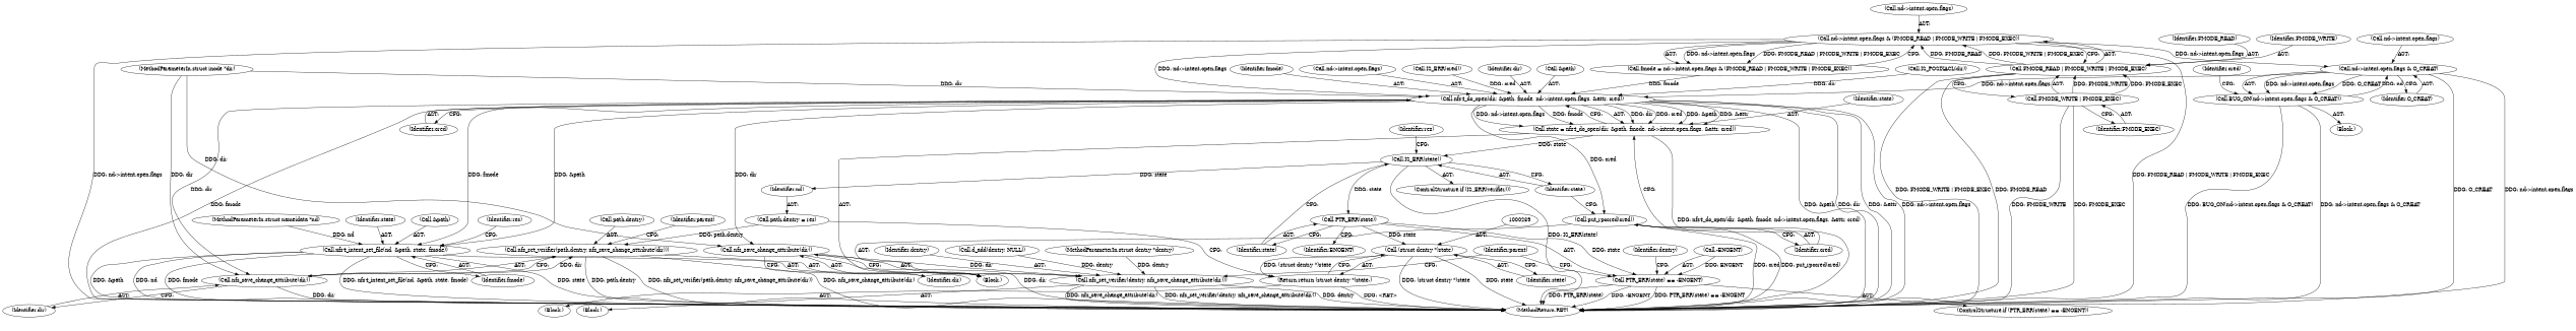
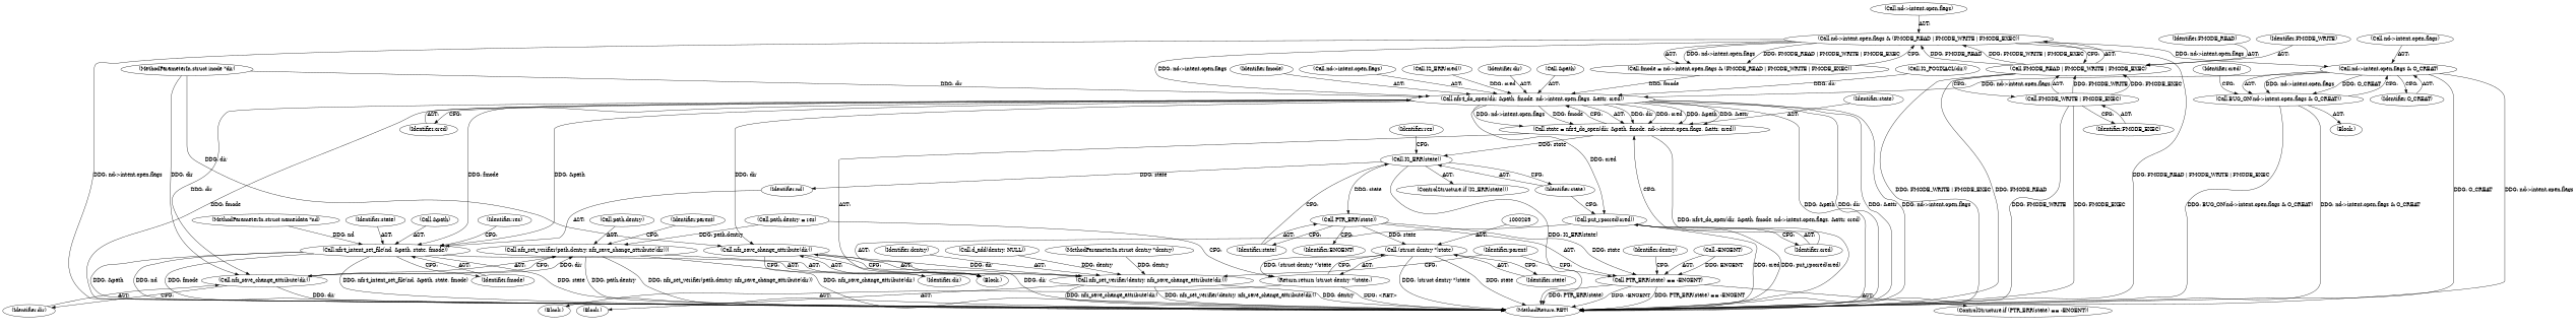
  digraph {
    n1 [label="(Call,nd->intent.open.flags & O_CREAT)"]
    n2 [label="(Call,BUG_ON(nd->intent.open.flags & O_CREAT))"]
    n3 [label="(Call,nfs4_do_open(dir, &path, fmode, nd->intent.open.flags, &attr, cred))"]
    n4 [label="(MethodReturn,RET)"]
    n5 [label="(Identifier,O_CREAT)"]
    n6 [label="(Block,)"]
    n7 [label="(Call,state = nfs4_do_open(dir, &path, fmode, nd->intent.open.flags, &attr, cred))"]
    n8 [label="(Call,nfs4_intent_set_file(nd, &path, state, fmode))"]
    n9 [label="(Call,put_rpccred(cred))"]
    n10 [label="(Call,nfs_save_change_attribute(dir))"]
    n11 [label="(Call,nfs_save_change_attribute(dir))"]
    n12 [label="(Identifier,cred)"]
    n13 [label="(Call,nd->intent.open.flags & (FMODE_READ | FMODE_WRITE | FMODE_EXEC))"]
    n14 [label="(Call,FMODE_READ | FMODE_WRITE | FMODE_EXEC)"]
    n15 [label="(Call,fmode = nd->intent.open.flags & (FMODE_READ | FMODE_WRITE | FMODE_EXEC))"]
    n16 [label="(Call,FMODE_WRITE | FMODE_EXEC)"]
    n17 [label="(Identifier,FMODE_EXEC)"]
    n18 [label="(Call,IS_ERR(state))"]
    n19 [label="(Block,)"]
    n20 [label="(Identifier,fmode)"]
    n21 [label="(Identifier,cred)"]
    n22 [label="(Call,nfs_set_verifier(dentry, nfs_save_change_attribute(dir)))"]
    n23 [label="(Identifier,dir)"]
    n24 [label="(Call,nfs_set_verifier(path.dentry, nfs_save_change_attribute(dir)))"]
    n25 [label="(Identifier,dir)"]
    n26 [label="(Call,PTR_ERR(state))"]
    n27 [label="(Identifier,state)"]
-   n28 [label="(ControlStructure,if (IS_ERR(verifier)))"]
+   n28 [label="(ControlStructure,if (IS_ERR(state)))"]
    n29 [label="(Identifier,nd)"]
    n30 [label="(Call,PTR_ERR(state) == -ENOENT)"]
    n31 [label="(Call,(struct dentry *)state)"]
    n32 [label="(Identifier,state)"]
    n33 [label="(Identifier,ENOENT)"]
    n34 [label="(ControlStructure,if (PTR_ERR(state) == -ENOENT))"]
    n35 [label="(Return,return (struct dentry *)state;)"]
    n36 [label="(Identifier,state)"]
    n37 [label="(Call,-ENOENT)"]
    n38 [label="(Block,)"]
    n39 [label="(Block,)"]
    n40 [label="(Call,nd->intent.open.flags)"]
    n41 [label="(Call,&path)"]
    n42 [label="(Identifier,parent)"]
    n43 [label="(MethodParameterIn,struct inode *dir)"]
    n44 [label="(Identifier,fmode)"]
    n45 [label="(Identifier,cred)"]
    n46 [label="(Identifier,state)"]
    n47 [label="(Identifier,res)"]
    n48 [label="(Identifier,dentry)"]
    n49 [label="(Identifier,state)"]
    n50 [label="(Call,nd->intent.open.flags)"]
    n51 [label="(Identifier,FMODE_READ)"]
    n52 [label="(Identifier,parent)"]
    n53 [label="(Call,path.dentry = res)"]
    n54 [label="(Call,nd->intent.open.flags)"]
    n55 [label="(Call,path.dentry)"]
    n56 [label="(Call,d_add(dentry, NULL))"]
    n57 [label="(Identifier,res)"]
    n58 [label="(Call,IS_ERR(cred))"]
    n59 [label="(Identifier,dir)"]
    n60 [label="(Call,&path)"]
    n61 [label="(MethodParameterIn,struct dentry *dentry)"]
    n62 [label="(Identifier,FMODE_WRITE)"]
    n63 [label="(MethodParameterIn,struct nameidata *nd)"]
    n64 [label="(Identifier,dentry)"]
    n65 [label="(Call,IS_POSIXACL(dir))"]
    1000239
    n1 -> n2 [label="AST: "]
    n1 -> n2 [label="DDG: nd->intent.open.flags"]
    n1 -> n2 [label="DDG: O_CREAT"]
    n1 -> n3 [label="DDG: nd->intent.open.flags"]
    n1 -> n4 [label="DDG: O_CREAT"]
    n1 -> n4 [label="DDG: nd->intent.open.flags"]
    n1 -> n5 [label="CFG: "]
-   n2 -> n1 [label="DDG: nd"]
+   n2 -> n1 [label="CFG: "]
    n2 -> n4 [label="DDG: nd->intent.open.flags & O_CREAT"]
    n2 -> n4 [label="DDG: BUG_ON(nd->intent.open.flags & O_CREAT)"]
    n2 -> n6 [label="AST: "]
    n3 -> n4 [label="DDG: dir"]
    n3 -> n4 [label="DDG: &attr"]
    n3 -> n4 [label="DDG: nd->intent.open.flags"]
    n3 -> n4 [label="DDG: &path"]
    n3 -> n4 [label="DDG: fmode"]
    n3 -> n7 [label="AST: "]
    n3 -> n7 [label="DDG: dir"]
    n3 -> n7 [label="DDG: cred"]
    n3 -> n7 [label="DDG: &path"]
    n3 -> n7 [label="DDG: &attr"]
    n3 -> n7 [label="DDG: nd->intent.open.flags"]
    n3 -> n7 [label="DDG: fmode"]
    n3 -> n8 [label="DDG: &path"]
    n3 -> n8 [label="DDG: fmode"]
    n3 -> n9 [label="DDG: cred"]
    n3 -> n10 [label="DDG: dir"]
    n3 -> n11 [label="DDG: dir"]
    n3 -> n12 [label="CFG: "]
    n5 -> n1 [label="AST: "]
    n7 -> n3 [label="CFG: "]
    n7 -> n4 [label="DDG: nfs4_do_open(dir, &path, fmode, nd->intent.open.flags, &attr, cred)"]
    n7 -> n18 [label="DDG: state"]
    n7 -> n19 [label="AST: "]
    n8 -> n4 [label="DDG: &path"]
    n8 -> n4 [label="DDG: nd"]
    n8 -> n4 [label="DDG: nfs4_intent_set_file(nd, &path, state, fmode)"]
    n8 -> n4 [label="DDG: state"]
    n8 -> n4 [label="DDG: fmode"]
    n8 -> n19 [label="AST: "]
    n8 -> n20 [label="CFG: "]
    n9 -> n4 [label="DDG: cred"]
    n9 -> n4 [label="DDG: put_rpccred(cred)"]
    n9 -> n19 [label="AST: "]
    n9 -> n21 [label="CFG: "]
    n10 -> n4 [label="DDG: dir"]
    n10 -> n22 [label="AST: "]
    n10 -> n22 [label="DDG: dir"]
    n10 -> n23 [label="CFG: "]
    n11 -> n4 [label="DDG: dir"]
    n11 -> n24 [label="AST: "]
    n11 -> n24 [label="DDG: dir"]
    n11 -> n25 [label="CFG: "]
    n12 -> n3 [label="AST: "]
    n13 -> n1 [label="DDG: nd->intent.open.flags"]
    n13 -> n3 [label="DDG: nd->intent.open.flags"]
    n13 -> n4 [label="DDG: FMODE_READ | FMODE_WRITE | FMODE_EXEC"]
    n13 -> n4 [label="DDG: nd->intent.open.flags"]
    n13 -> n14 [label="CFG: "]
    n13 -> n15 [label="AST: "]
    n13 -> n15 [label="DDG: nd->intent.open.flags"]
    n13 -> n15 [label="DDG: FMODE_READ | FMODE_WRITE | FMODE_EXEC"]
    n14 -> n4 [label="DDG: FMODE_WRITE | FMODE_EXEC"]
    n14 -> n4 [label="DDG: FMODE_READ"]
    n14 -> n13 [label="AST: "]
    n14 -> n13 [label="DDG: FMODE_READ"]
    n14 -> n13 [label="DDG: FMODE_WRITE | FMODE_EXEC"]
    n14 -> n16 [label="CFG: "]
    n15 -> n3 [label="DDG: fmode"]
    n15 -> n13 [label="CFG: "]
    n16 -> n4 [label="DDG: FMODE_WRITE"]
    n16 -> n4 [label="DDG: FMODE_EXEC"]
    n16 -> n14 [label="AST: "]
    n16 -> n14 [label="DDG: FMODE_WRITE"]
    n16 -> n14 [label="DDG: FMODE_EXEC"]
    n16 -> n17 [label="CFG: "]
    n17 -> n16 [label="AST: "]
    n18 -> n4 [label="DDG: IS_ERR(state)"]
    n18 -> n26 [label="DDG: state"]
    n18 -> n27 [label="CFG: "]
    n18 -> n28 [label="AST: "]
    n18 -> n29 [label="DDG: state"]
    n20 -> n8 [label="AST: "]
    n21 -> n7 [label="CFG: "]
    n21 -> n9 [label="AST: "]
    n22 -> n4 [label="DDG: nfs_set_verifier(dentry, nfs_save_change_attribute(dir))"]
    n22 -> n4 [label="DDG: dentry"]
    n22 -> n4 [label="DDG: nfs_save_change_attribute(dir)"]
    n22 -> n10 [label="CFG: "]
    n22 -> n39 [label="AST: "]
    n23 -> n10 [label="AST: "]
    n24 -> n4 [label="DDG: path.dentry"]
    n24 -> n4 [label="DDG: nfs_set_verifier(path.dentry, nfs_save_change_attribute(dir))"]
    n24 -> n4 [label="DDG: nfs_save_change_attribute(dir)"]
    n24 -> n11 [label="CFG: "]
    n24 -> n19 [label="AST: "]
    n25 -> n11 [label="AST: "]
    n26 -> n30 [label="AST: "]
    n26 -> n30 [label="DDG: state"]
    n26 -> n31 [label="DDG: state"]
    n26 -> n32 [label="CFG: "]
    n26 -> n33 [label="CFG: "]
    n27 -> n9 [label="CFG: "]
    n27 -> n18 [label="AST: "]
-   n29 -> n53 [label="AST: "]
+   n29 -> n8 [label="AST: "]
    n30 -> n4 [label="DDG: PTR_ERR(state)"]
    n30 -> n4 [label="DDG: -ENOENT"]
    n30 -> n4 [label="DDG: PTR_ERR(state) == -ENOENT"]
    n30 -> n34 [label="AST: "]
    n31 -> n4 [label="DDG: state"]
    n31 -> n4 [label="DDG: (struct dentry *)state"]
    n31 -> n35 [label="AST: "]
    n31 -> n35 [label="DDG: (struct dentry *)state"]
    n31 -> n36 [label="CFG: "]
    n32 -> n18 [label="CFG: "]
    n32 -> n26 [label="AST: "]
    n35 -> n4 [label="DDG: <RET>"]
    n35 -> n31 [label="CFG: "]
    n35 -> n38 [label="AST: "]
    n36 -> n31 [label="AST: "]
    n37 -> n30 [label="AST: "]
    n37 -> n30 [label="DDG: ENOENT"]
    n40 -> n13 [label="AST: "]
    n41 -> n8 [label="AST: "]
    n42 -> n24 [label="CFG: "]
    n43 -> n3 [label="DDG: dir"]
    n43 -> n10 [label="DDG: dir"]
    n43 -> n11 [label="DDG: dir"]
    n44 -> n3 [label="AST: "]
    n45 -> n2 [label="CFG: "]
    n46 -> n7 [label="AST: "]
    n47 -> n18 [label="CFG: "]
    n48 -> n22 [label="AST: "]
    n49 -> n8 [label="AST: "]
    n50 -> n3 [label="AST: "]
    n51 -> n14 [label="AST: "]
    n52 -> n22 [label="CFG: "]
    n52 -> n30 [label="CFG: "]
    n53 -> n24 [label="DDG: path.dentry"]
    n53 -> n35 [label="CFG: "]
    n54 -> n1 [label="AST: "]
    n55 -> n24 [label="AST: "]
    n56 -> n22 [label="DDG: dentry"]
    n57 -> n8 [label="CFG: "]
    n58 -> n3 [label="DDG: cred"]
    n59 -> n3 [label="AST: "]
    n60 -> n3 [label="AST: "]
    n61 -> n22 [label="DDG: dentry"]
    n62 -> n14 [label="AST: "]
    n63 -> n8 [label="DDG: nd"]
    n64 -> n30 [label="CFG: "]
    n65 -> n3 [label="DDG: dir"]
    1000239 -> n31 [label="AST: "]
  }
